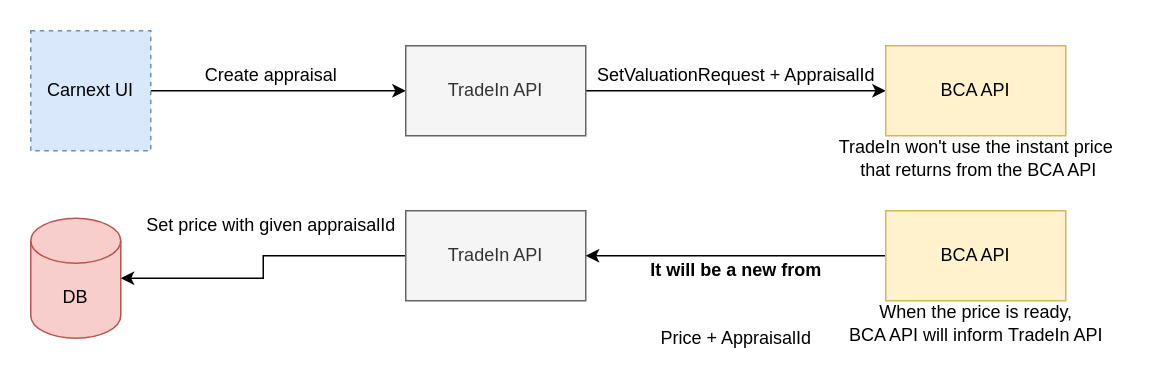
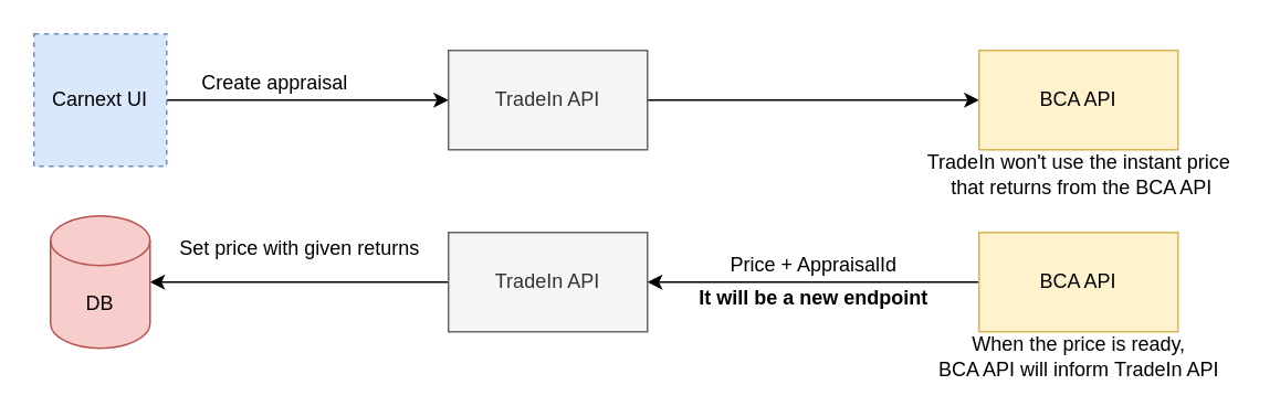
  <mxCell id="0" />
  <mxCell id="1" parent="0" />
  <mxCell id="2" value="" style="edgeStyle=orthogonalEdgeStyle;rounded=0;orthogonalLoop=1;jettySize=auto;html=1;" parent="1" source="3" target="5" edge="1"><mxGeometry relative="1" as="geometry" /></mxCell>
  <mxCell id="3" value="Carnext UI" style="whiteSpace=wrap;html=1;aspect=fixed;fillColor=#dae8fc;strokeColor=#6c8ebf;dashed=1;" parent="1" vertex="1"><mxGeometry x="20" y="20" width="80" height="80" as="geometry" /></mxCell>
  <mxCell id="4" value="" style="edgeStyle=orthogonalEdgeStyle;rounded=0;orthogonalLoop=1;jettySize=auto;html=1;" parent="1" source="5" target="7" edge="1"><mxGeometry relative="1" as="geometry" /></mxCell>
  <mxCell id="5" value="TradeIn API" style="rounded=0;whiteSpace=wrap;html=1;fillColor=#f5f5f5;fontColor=#333333;strokeColor=#666666;" parent="1" vertex="1"><mxGeometry x="270" y="30" width="120" height="60" as="geometry" /></mxCell>
- <mxCell id="6" value="Create appraisal" style="text;html=1;align=center;verticalAlign=middle;resizable=0;points=[];autosize=1;strokeColor=none;fillColor=none;" parent="1" vertex="1"><mxGeometry x="130" y="40" width="100" height="20" as="geometry" /></mxCell>
+ <mxCell id="6" value="Create appraisal" style="text;html=1;align=center;verticalAlign=middle;resizable=0;points=[];autosize=1;strokeColor=none;fillColor=none;" parent="1" vertex="1"><mxGeometry x="115" y="40" width="100" height="20" as="geometry" /></mxCell>
  <mxCell id="7" value="BCA API" style="rounded=0;whiteSpace=wrap;html=1;fillColor=#fff2cc;strokeColor=#d6b656;" parent="1" vertex="1"><mxGeometry x="590" y="30" width="120" height="60" as="geometry" /></mxCell>
- <mxCell id="8" value="SetValuationRequest + AppraisalId" style="text;html=1;align=center;verticalAlign=middle;resizable=0;points=[];autosize=1;strokeColor=none;fillColor=none;" parent="1" vertex="1"><mxGeometry x="390" y="40" width="200" height="20" as="geometry" /></mxCell>
  <mxCell id="9" style="edgeStyle=orthogonalEdgeStyle;rounded=0;orthogonalLoop=1;jettySize=auto;html=1;entryX=1;entryY=0.5;entryDx=0;entryDy=0;entryPerimeter=0;" parent="1" source="10" target="14" edge="1"><mxGeometry relative="1" as="geometry" /></mxCell>
  <mxCell id="10" value="TradeIn API" style="rounded=0;whiteSpace=wrap;html=1;fillColor=#f5f5f5;fontColor=#333333;strokeColor=#666666;" parent="1" vertex="1"><mxGeometry x="270" y="140" width="120" height="60" as="geometry" /></mxCell>
  <mxCell id="11" style="edgeStyle=orthogonalEdgeStyle;rounded=0;orthogonalLoop=1;jettySize=auto;html=1;entryX=1;entryY=0.5;entryDx=0;entryDy=0;" parent="1" source="12" target="10" edge="1"><mxGeometry relative="1" as="geometry" /></mxCell>
  <mxCell id="12" value="BCA API" style="rounded=0;whiteSpace=wrap;html=1;fillColor=#fff2cc;strokeColor=#d6b656;" parent="1" vertex="1"><mxGeometry x="590" y="140" width="120" height="60" as="geometry" /></mxCell>
- <mxCell id="13" value="Price + AppraisalId" style="text;html=1;align=center;verticalAlign=middle;resizable=0;points=[];autosize=1;strokeColor=none;fillColor=none;" parent="1" vertex="1"><mxGeometry x="430" y="215" width="120" height="20" as="geometry" /></mxCell>
- <mxCell id="14" value="DB" style="shape=cylinder3;whiteSpace=wrap;html=1;boundedLbl=1;backgroundOutline=1;size=15;fillColor=#f8cecc;strokeColor=#b85450;" parent="1" vertex="1"><mxGeometry x="20" y="145" width="60" height="80" as="geometry" /></mxCell>
- <mxCell id="15" value="Set price with given appraisalId" style="text;html=1;align=center;verticalAlign=middle;resizable=0;points=[];autosize=1;strokeColor=none;fillColor=none;" parent="1" vertex="1"><mxGeometry x="90" y="140" width="180" height="20" as="geometry" /></mxCell>
+ <mxCell id="13" value="Price + AppraisalId" style="text;html=1;align=center;verticalAlign=middle;resizable=0;points=[];autosize=1;strokeColor=none;fillColor=none;" parent="1" vertex="1"><mxGeometry x="430" y="150" width="120" height="20" as="geometry" /></mxCell>
+ <mxCell id="14" value="DB" style="shape=cylinder3;whiteSpace=wrap;html=1;boundedLbl=1;backgroundOutline=1;size=15;fillColor=#f8cecc;strokeColor=#b85450;" parent="1" vertex="1"><mxGeometry x="30" y="130" width="60" height="80" as="geometry" /></mxCell>
+ <mxCell id="15" value="Set price with given returns" style="text;html=1;align=center;verticalAlign=middle;resizable=0;points=[];autosize=1;strokeColor=none;fillColor=none;" parent="1" vertex="1"><mxGeometry x="90" y="140" width="180" height="20" as="geometry" /></mxCell>
  <mxCell id="16" value="When the price is ready, &lt;br&gt;BCA API will inform&amp;nbsp;TradeIn API" style="text;html=1;align=center;verticalAlign=middle;resizable=0;points=[];autosize=1;strokeColor=none;fillColor=none;" parent="1" vertex="1"><mxGeometry x="560" y="200" width="180" height="30" as="geometry" /></mxCell>
  <mxCell id="17" value="TradeIn won't use the instant price&lt;br&gt;&amp;nbsp;that returns from the BCA API" style="text;html=1;align=center;verticalAlign=middle;resizable=0;points=[];autosize=1;strokeColor=none;fillColor=none;" parent="1" vertex="1"><mxGeometry x="550" y="90" width="200" height="30" as="geometry" /></mxCell>
- <mxCell id="18" value="It will be a new from" style="text;html=1;align=center;verticalAlign=middle;resizable=0;points=[];autosize=1;strokeColor=none;fillColor=none;fontStyle=1" parent="1" vertex="1"><mxGeometry x="415" y="170" width="150" height="20" as="geometry" /></mxCell>
+ <mxCell id="18" value="It will be a new endpoint" style="text;html=1;align=center;verticalAlign=middle;resizable=0;points=[];autosize=1;strokeColor=none;fillColor=none;fontStyle=1" parent="1" vertex="1"><mxGeometry x="415" y="170" width="150" height="20" as="geometry" /></mxCell>
